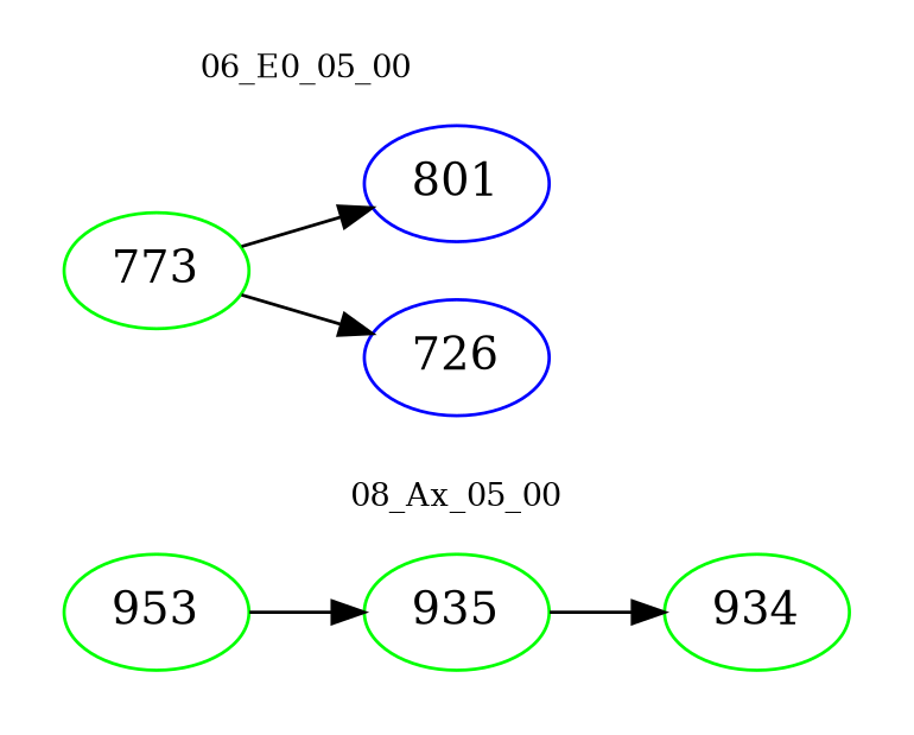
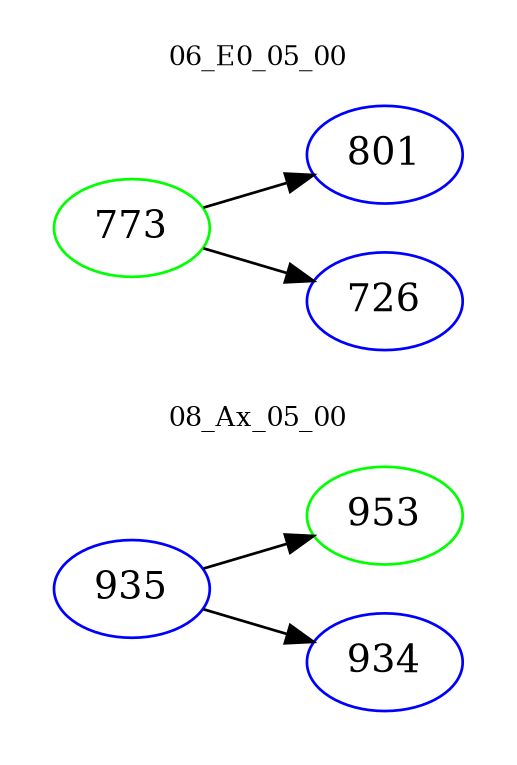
  digraph {
    rankdir=LR
    node [color=green]
    edge [color=black]
-   n1 [label=935]
-   n2 [label=934]
+   n1 [color=blue label=935]
+   n2 [color=blue label=934]
    n3 [label=953]
    n4 [label=773]
    n5 [color=blue label=726]
    n6 [color=blue label=801]
    subgraph cluster_1 {
      color=white
      fontsize=10
      label="08_Ax_05_00"
      n1
      n2
      n3
    }
    subgraph cluster_2 {
      color=white
      fontsize=10
      label="06_E0_05_00"
      n4
      n5
      n6
    }
    n1 -> n2
-   n3 -> n1
+   n1 -> n3
    n4 -> n5
    n4 -> n6
  }
